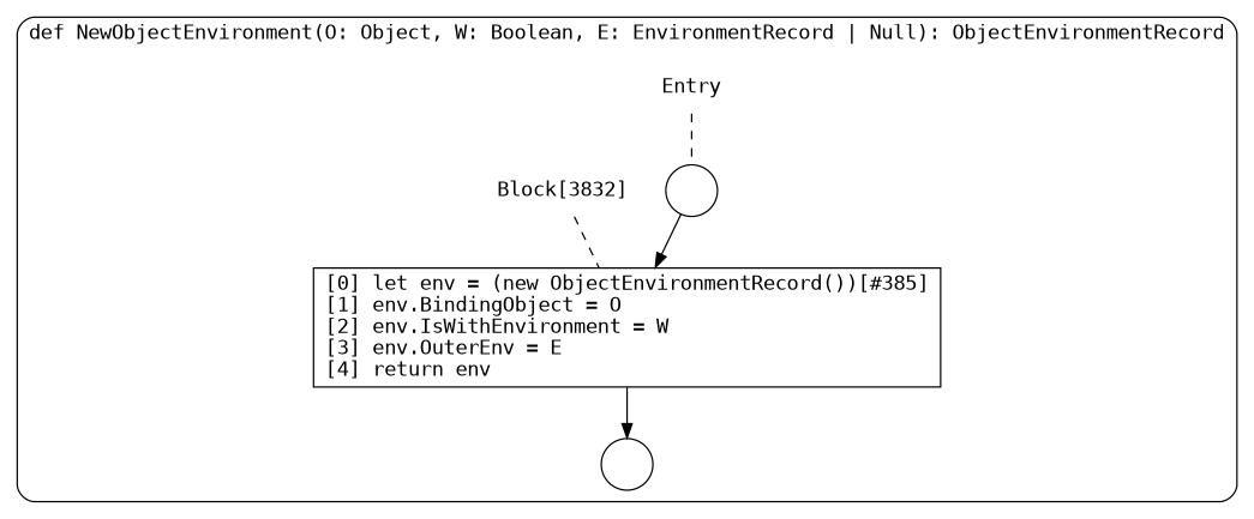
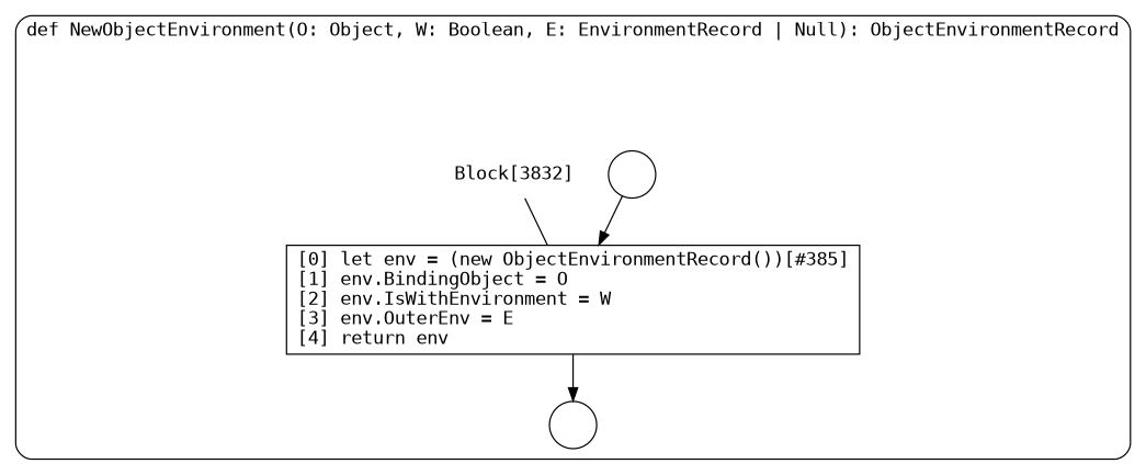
  digraph {
    fontname=Consolas
    node [fontname=Consolas shape=none color=black fillcolor=white style=filled]
    edge [color=black fontname=Consolas]
-   n1 [label=<<font color="black">Entry</font>> color="" fillcolor="" style=""]
    n2 [label=" " shape=circle]
    n3 [label=<<font color="black">[0] let env = (new ObjectEnvironmentRecord())[#385]<BR ALIGN="LEFT"/>[1] env.BindingObject = O<BR ALIGN="LEFT"/>[2] env.IsWithEnvironment = W<BR ALIGN="LEFT"/>[3] env.OuterEnv = E<BR ALIGN="LEFT"/>[4] return env<BR ALIGN="LEFT"/></font>> shape=box]
    n4 [label=" " shape=circle]
    n5 [label=<<font color="black">Block[3832]</font>> color="" fillcolor="" style=""]
    subgraph cluster_1 {
      label="def NewObjectEnvironment(O: Object, W: Boolean, E: EnvironmentRecord | Null): ObjectEnvironmentRecord"
      style=rounded
-     n1
      n2
      n3
      n4
      n5
    }
-   n1 -> n2 [arrowhead=none style=dashed]
    n2 -> n3
    n3 -> n4
-   n5 -> n3 [arrowhead=none style=dashed]
+   n5 -> n3 [arrowhead=none style=solid]
  }
